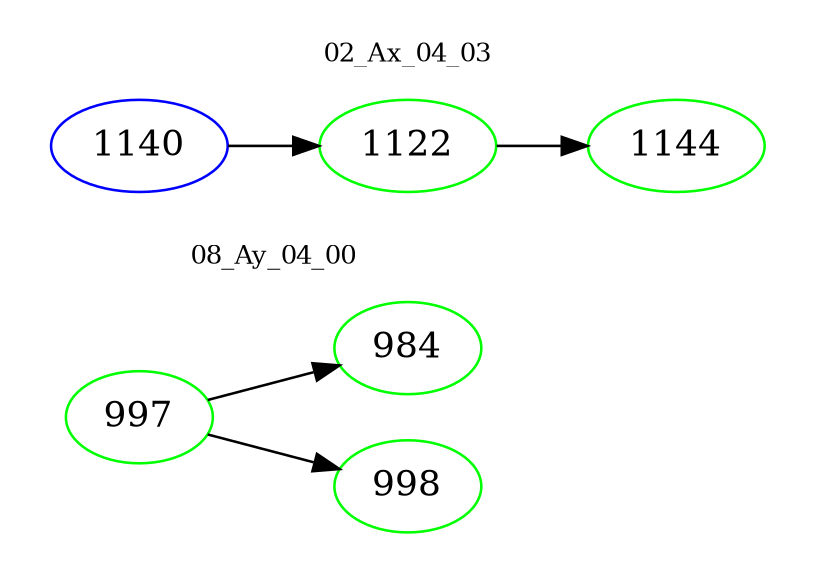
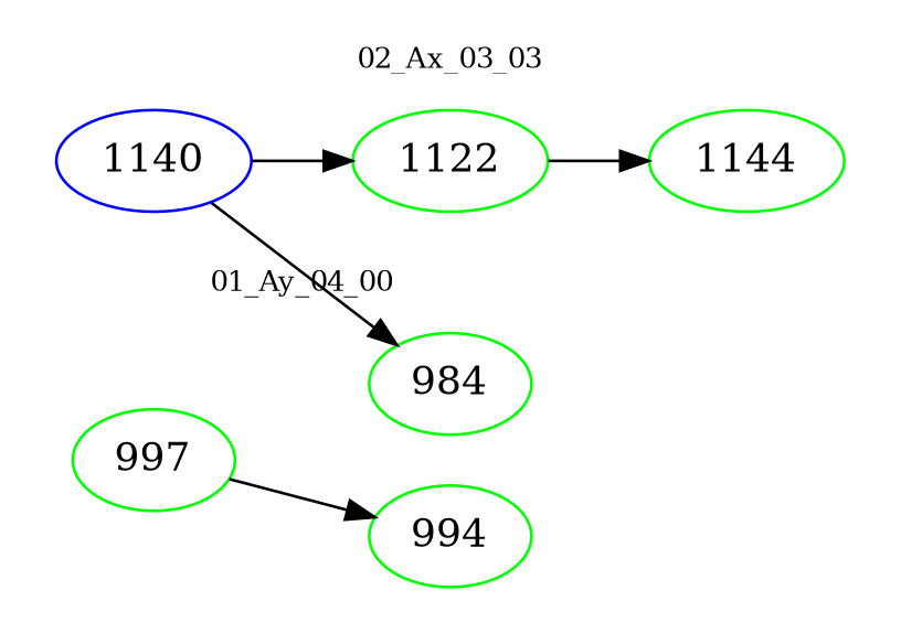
  digraph {
    rankdir=LR
    node [color=green]
    edge [color=black]
    n1 [color=blue label=1140]
    n2 [label=1122]
    n3 [label=1144]
    n4 [label=997]
    n5 [label=984]
-   n6 [label=998]
+   n6 [label=994]
    subgraph cluster_1 {
      color=white
      fontsize=10
-     label="02_Ax_04_03"
+     label="02_Ax_03_03"
      n1
      n2
      n3
    }
    subgraph cluster_2 {
      color=white
      fontsize=10
-     label="08_Ay_04_00"
+     label="01_Ay_04_00"
      n4
      n5
      n6
    }
    n1 -> n2
    n2 -> n3
-   n4 -> n5
+   n1 -> n5
    n4 -> n6
  }
